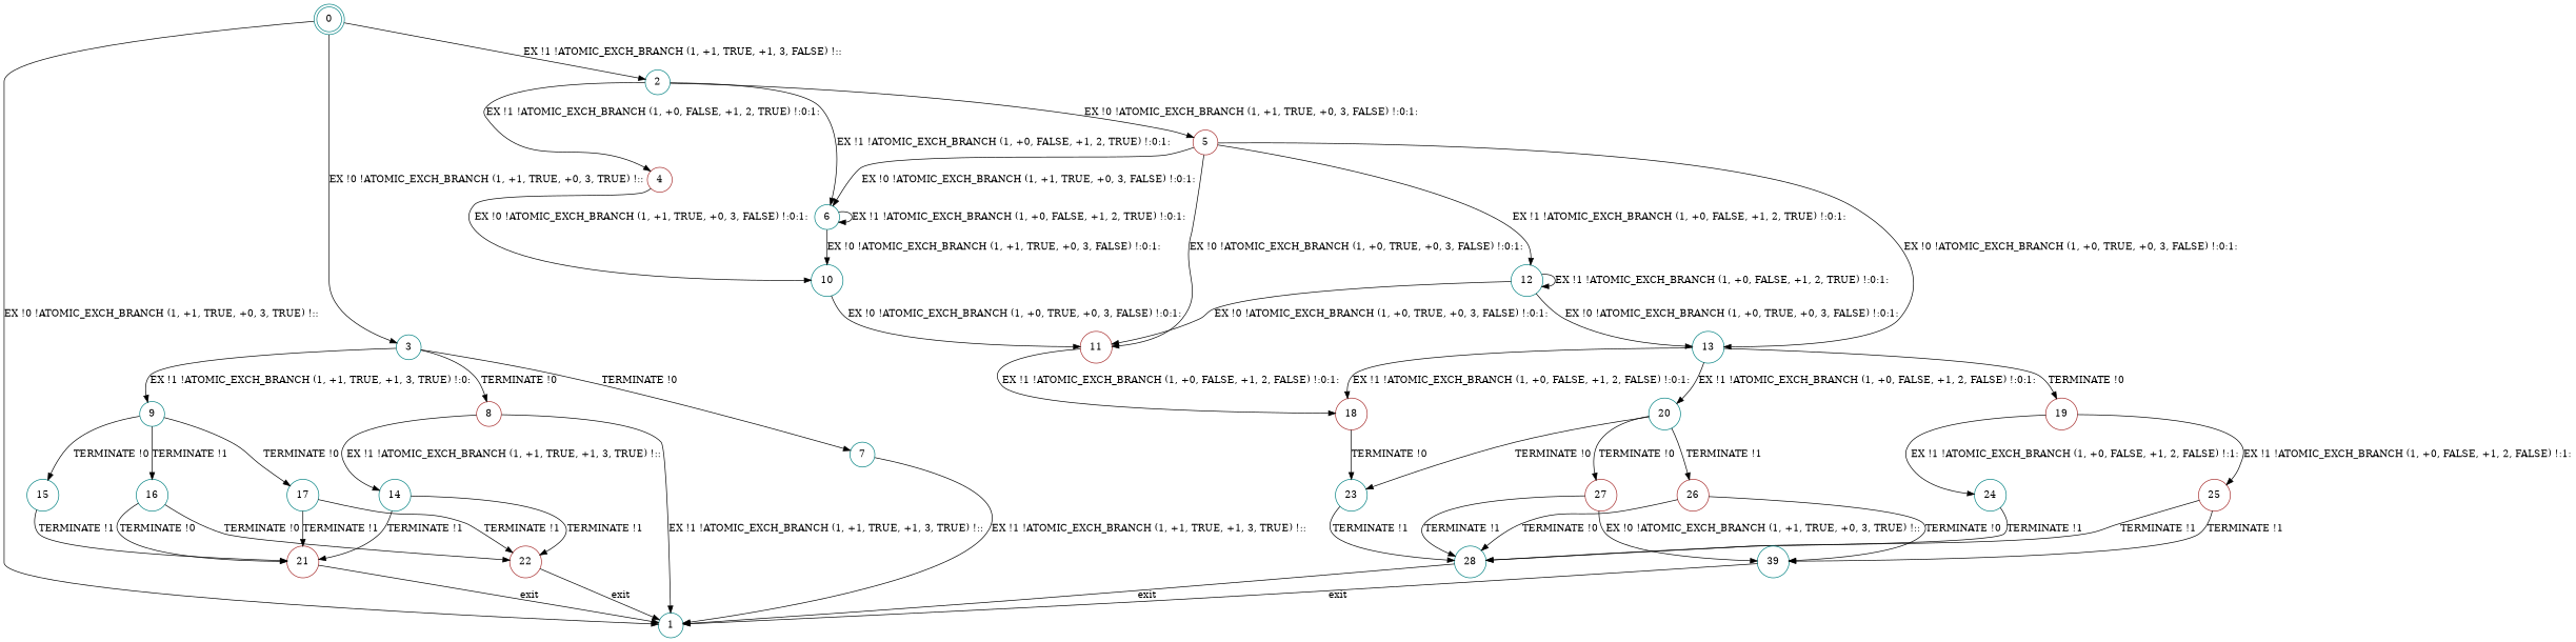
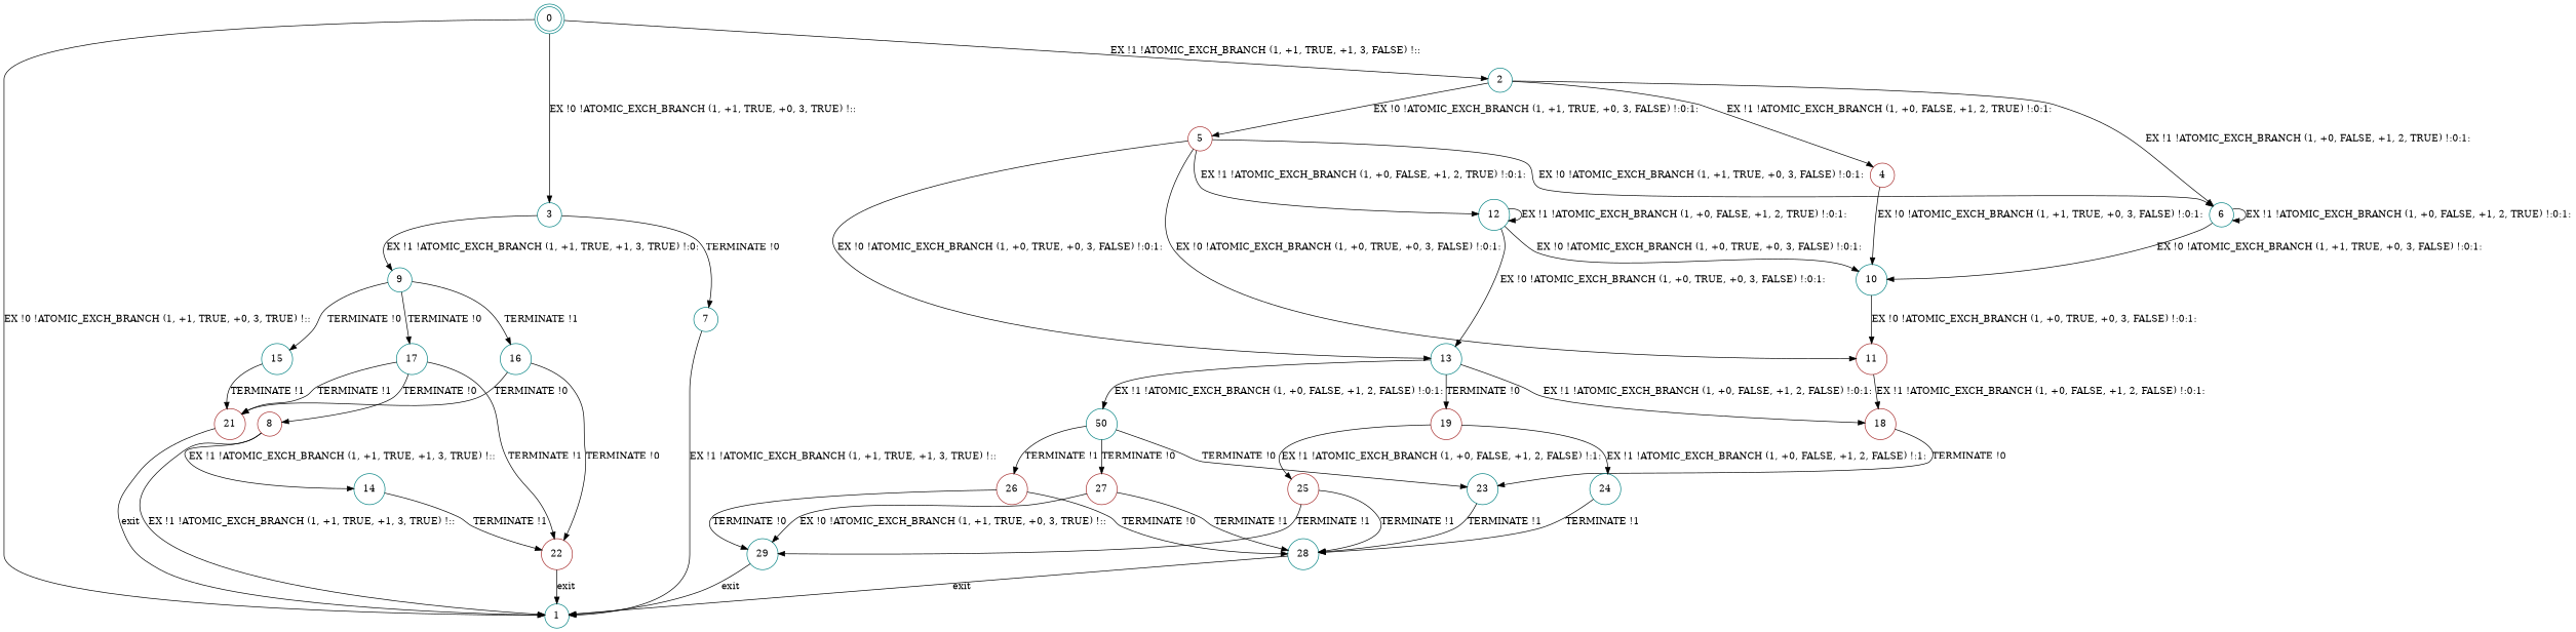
  digraph {
    node [color=teal shape=circle]
    0 [peripheries=2]
    1
    2
    3
    4 [color=brown]
    5 [color=brown]
    6
    7
    8 [color=brown]
    9
    10
    11 [color=brown]
    12
    13
    14
    15
    16
    17
    18 [color=brown]
    19 [color=brown]
-   20
+   20 [label=50]
    21 [color=brown]
    22 [color=brown]
    23
    24
    25 [color=brown]
    26 [color=brown]
    27 [color=brown]
    28
-   29 [label=39]
+   29
    0 -> 1 [label="EX !0 !ATOMIC_EXCH_BRANCH (1, +1, TRUE, +0, 3, TRUE) !::"]
    0 -> 2 [label="EX !1 !ATOMIC_EXCH_BRANCH (1, +1, TRUE, +1, 3, FALSE) !::"]
    0 -> 3 [label="EX !0 !ATOMIC_EXCH_BRANCH (1, +1, TRUE, +0, 3, TRUE) !::"]
    2 -> 4 [label="EX !1 !ATOMIC_EXCH_BRANCH (1, +0, FALSE, +1, 2, TRUE) !:0:1:"]
    2 -> 5 [label="EX !0 !ATOMIC_EXCH_BRANCH (1, +1, TRUE, +0, 3, FALSE) !:0:1:"]
    2 -> 6 [label="EX !1 !ATOMIC_EXCH_BRANCH (1, +0, FALSE, +1, 2, TRUE) !:0:1:"]
    3 -> 7 [label="TERMINATE !0"]
-   3 -> 8 [label="TERMINATE !0"]
+   17 -> 8 [label="TERMINATE !0"]
    3 -> 9 [label="EX !1 !ATOMIC_EXCH_BRANCH (1, +1, TRUE, +1, 3, TRUE) !:0:"]
    4 -> 10 [label="EX !0 !ATOMIC_EXCH_BRANCH (1, +1, TRUE, +0, 3, FALSE) !:0:1:"]
    5 -> 6 [label="EX !0 !ATOMIC_EXCH_BRANCH (1, +1, TRUE, +0, 3, FALSE) !:0:1:"]
    5 -> 11 [label="EX !0 !ATOMIC_EXCH_BRANCH (1, +0, TRUE, +0, 3, FALSE) !:0:1:"]
    5 -> 12 [label="EX !1 !ATOMIC_EXCH_BRANCH (1, +0, FALSE, +1, 2, TRUE) !:0:1:"]
    5 -> 13 [label="EX !0 !ATOMIC_EXCH_BRANCH (1, +0, TRUE, +0, 3, FALSE) !:0:1:"]
    6 -> 6 [label="EX !1 !ATOMIC_EXCH_BRANCH (1, +0, FALSE, +1, 2, TRUE) !:0:1:"]
    6 -> 10 [label="EX !0 !ATOMIC_EXCH_BRANCH (1, +1, TRUE, +0, 3, FALSE) !:0:1:"]
    7 -> 1 [label="EX !1 !ATOMIC_EXCH_BRANCH (1, +1, TRUE, +1, 3, TRUE) !::"]
    8 -> 1 [label="EX !1 !ATOMIC_EXCH_BRANCH (1, +1, TRUE, +1, 3, TRUE) !::"]
    8 -> 14 [label="EX !1 !ATOMIC_EXCH_BRANCH (1, +1, TRUE, +1, 3, TRUE) !::"]
    9 -> 15 [label="TERMINATE !0"]
    9 -> 16 [label="TERMINATE !1"]
    9 -> 17 [label="TERMINATE !0"]
    10 -> 11 [label="EX !0 !ATOMIC_EXCH_BRANCH (1, +0, TRUE, +0, 3, FALSE) !:0:1:"]
    11 -> 18 [label="EX !1 !ATOMIC_EXCH_BRANCH (1, +0, FALSE, +1, 2, FALSE) !:0:1:"]
-   12 -> 11 [label="EX !0 !ATOMIC_EXCH_BRANCH (1, +0, TRUE, +0, 3, FALSE) !:0:1:"]
+   12 -> 10 [label="EX !0 !ATOMIC_EXCH_BRANCH (1, +0, TRUE, +0, 3, FALSE) !:0:1:"]
    12 -> 12 [label="EX !1 !ATOMIC_EXCH_BRANCH (1, +0, FALSE, +1, 2, TRUE) !:0:1:"]
    12 -> 13 [label="EX !0 !ATOMIC_EXCH_BRANCH (1, +0, TRUE, +0, 3, FALSE) !:0:1:"]
    13 -> 18 [label="EX !1 !ATOMIC_EXCH_BRANCH (1, +0, FALSE, +1, 2, FALSE) !:0:1:"]
    13 -> 19 [label="TERMINATE !0"]
    13 -> 20 [label="EX !1 !ATOMIC_EXCH_BRANCH (1, +0, FALSE, +1, 2, FALSE) !:0:1:"]
-   14 -> 21 [label="TERMINATE !1"]
    14 -> 22 [label="TERMINATE !1"]
    15 -> 21 [label="TERMINATE !1"]
    16 -> 21 [label="TERMINATE !0"]
    16 -> 22 [label="TERMINATE !0"]
    17 -> 21 [label="TERMINATE !1"]
    17 -> 22 [label="TERMINATE !1"]
    18 -> 23 [label="TERMINATE !0"]
    19 -> 24 [label="EX !1 !ATOMIC_EXCH_BRANCH (1, +0, FALSE, +1, 2, FALSE) !:1:"]
    19 -> 25 [label="EX !1 !ATOMIC_EXCH_BRANCH (1, +0, FALSE, +1, 2, FALSE) !:1:"]
    20 -> 23 [label="TERMINATE !0"]
    20 -> 26 [label="TERMINATE !1"]
    20 -> 27 [label="TERMINATE !0"]
    21 -> 1 [label=exit]
    22 -> 1 [label=exit]
    23 -> 28 [label="TERMINATE !1"]
    24 -> 28 [label="TERMINATE !1"]
    25 -> 28 [label="TERMINATE !1"]
    25 -> 29 [label="TERMINATE !1"]
    26 -> 28 [label="TERMINATE !0"]
    26 -> 29 [label="TERMINATE !0"]
    27 -> 28 [label="TERMINATE !1"]
    27 -> 29 [label="EX !0 !ATOMIC_EXCH_BRANCH (1, +1, TRUE, +0, 3, TRUE) !::"]
    28 -> 1 [label=exit]
    29 -> 1 [label=exit]
  }
